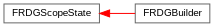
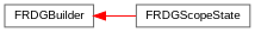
  digraph {
    rankdir=LR
    fontname="Liberation Sans"
    node [color=grey40 fillcolor=white fontname="Liberation Sans" fontsize=10 shape=box style=filled]
    n1 [height=0.2 label=FRDGScopeState width=0.4]
    n2 [height=0.2 label=FRDGBuilder width=0.4]
-   n1 -> n2 [color=red dir=back fontname="Liberation Sans" fontsize=10 labelfontname=Helvetica labelfontsize=10 style=solid]
+   n2 -> n1 [color=red dir=back fontname="Liberation Sans" fontsize=10 labelfontname=Helvetica labelfontsize=10 style=solid]
  }
